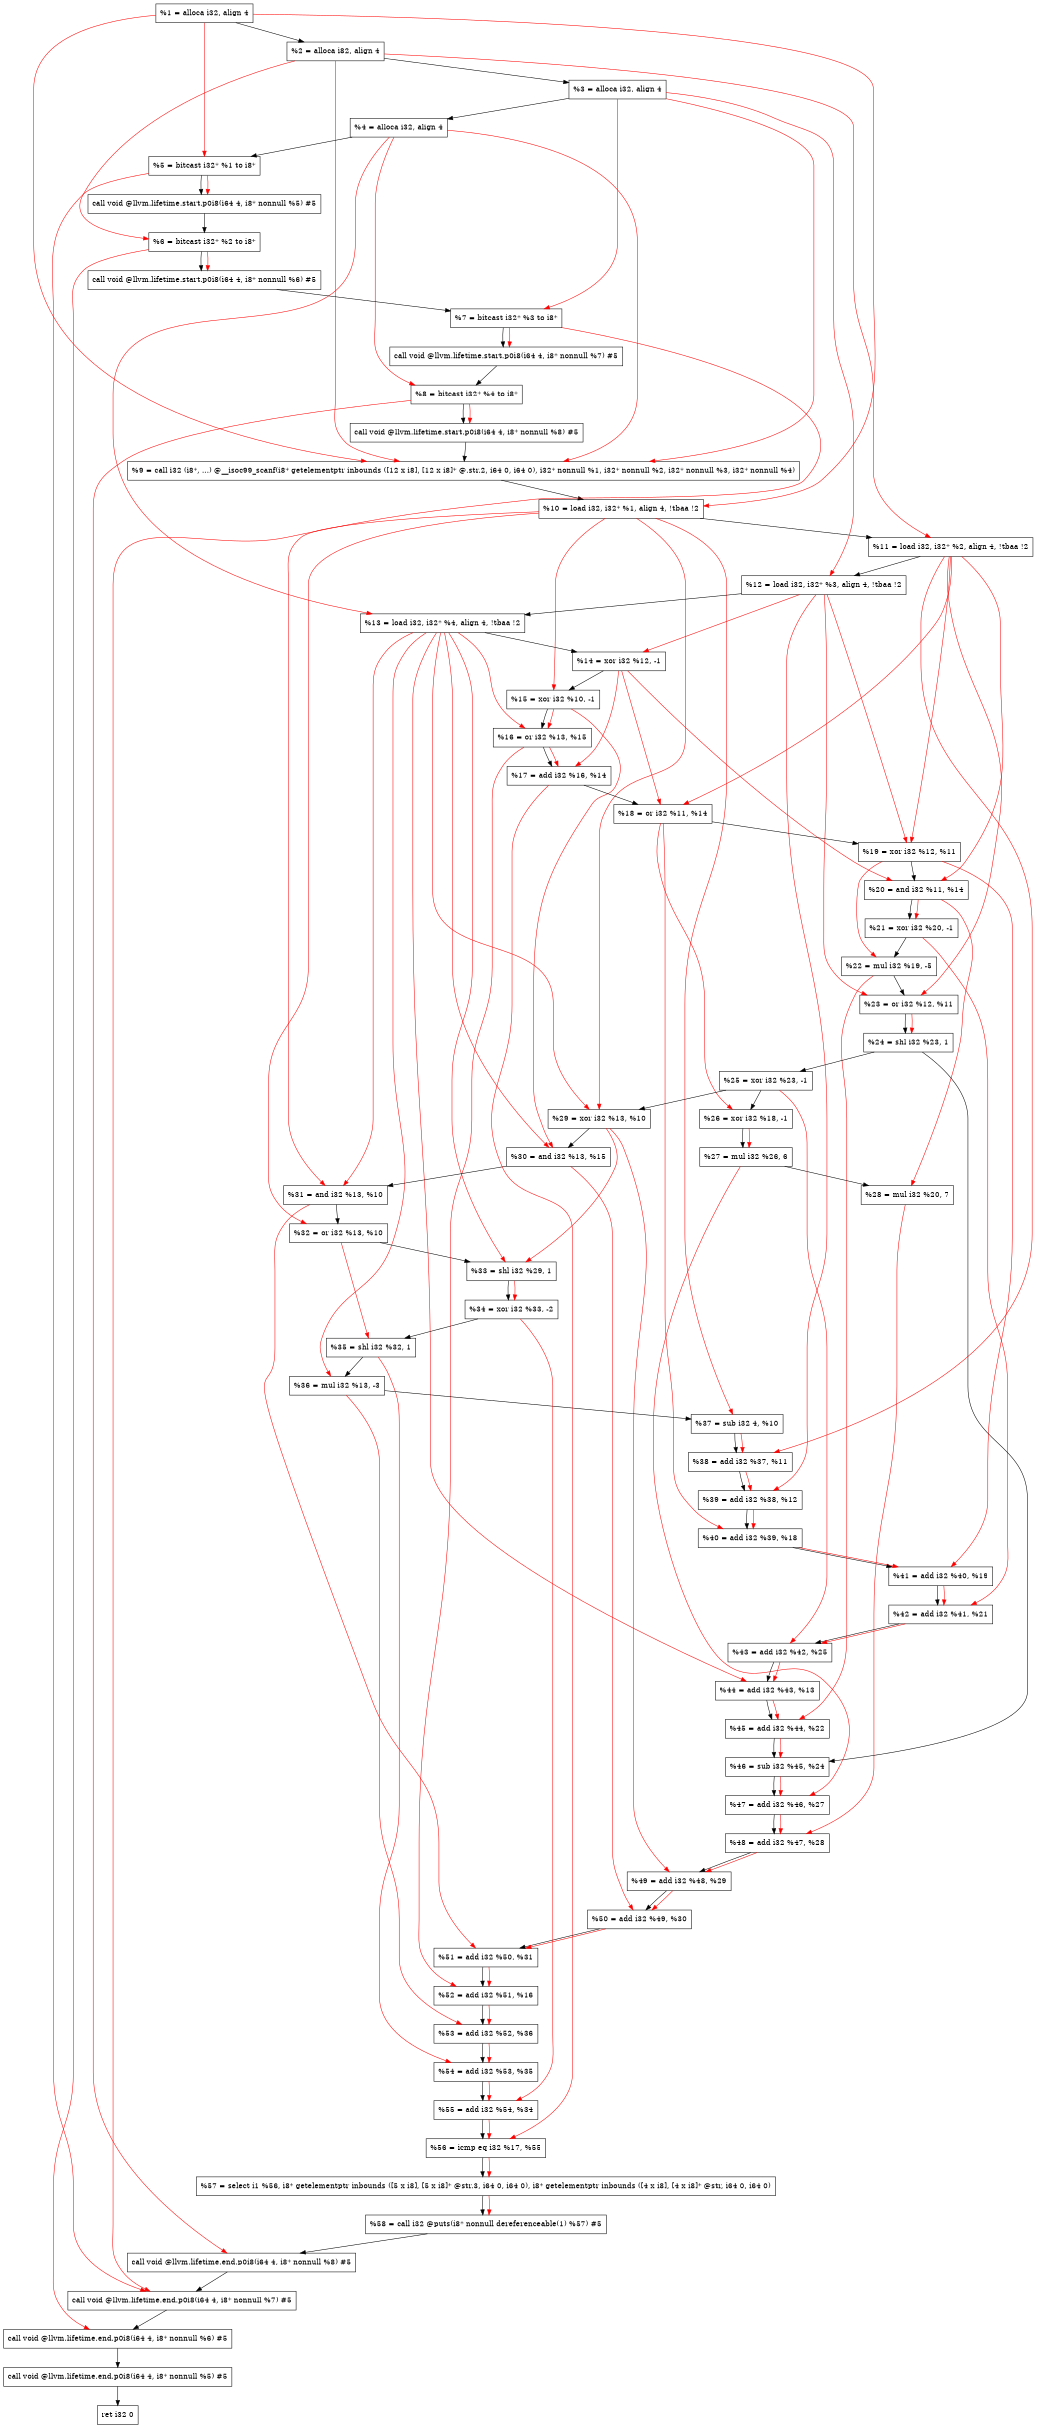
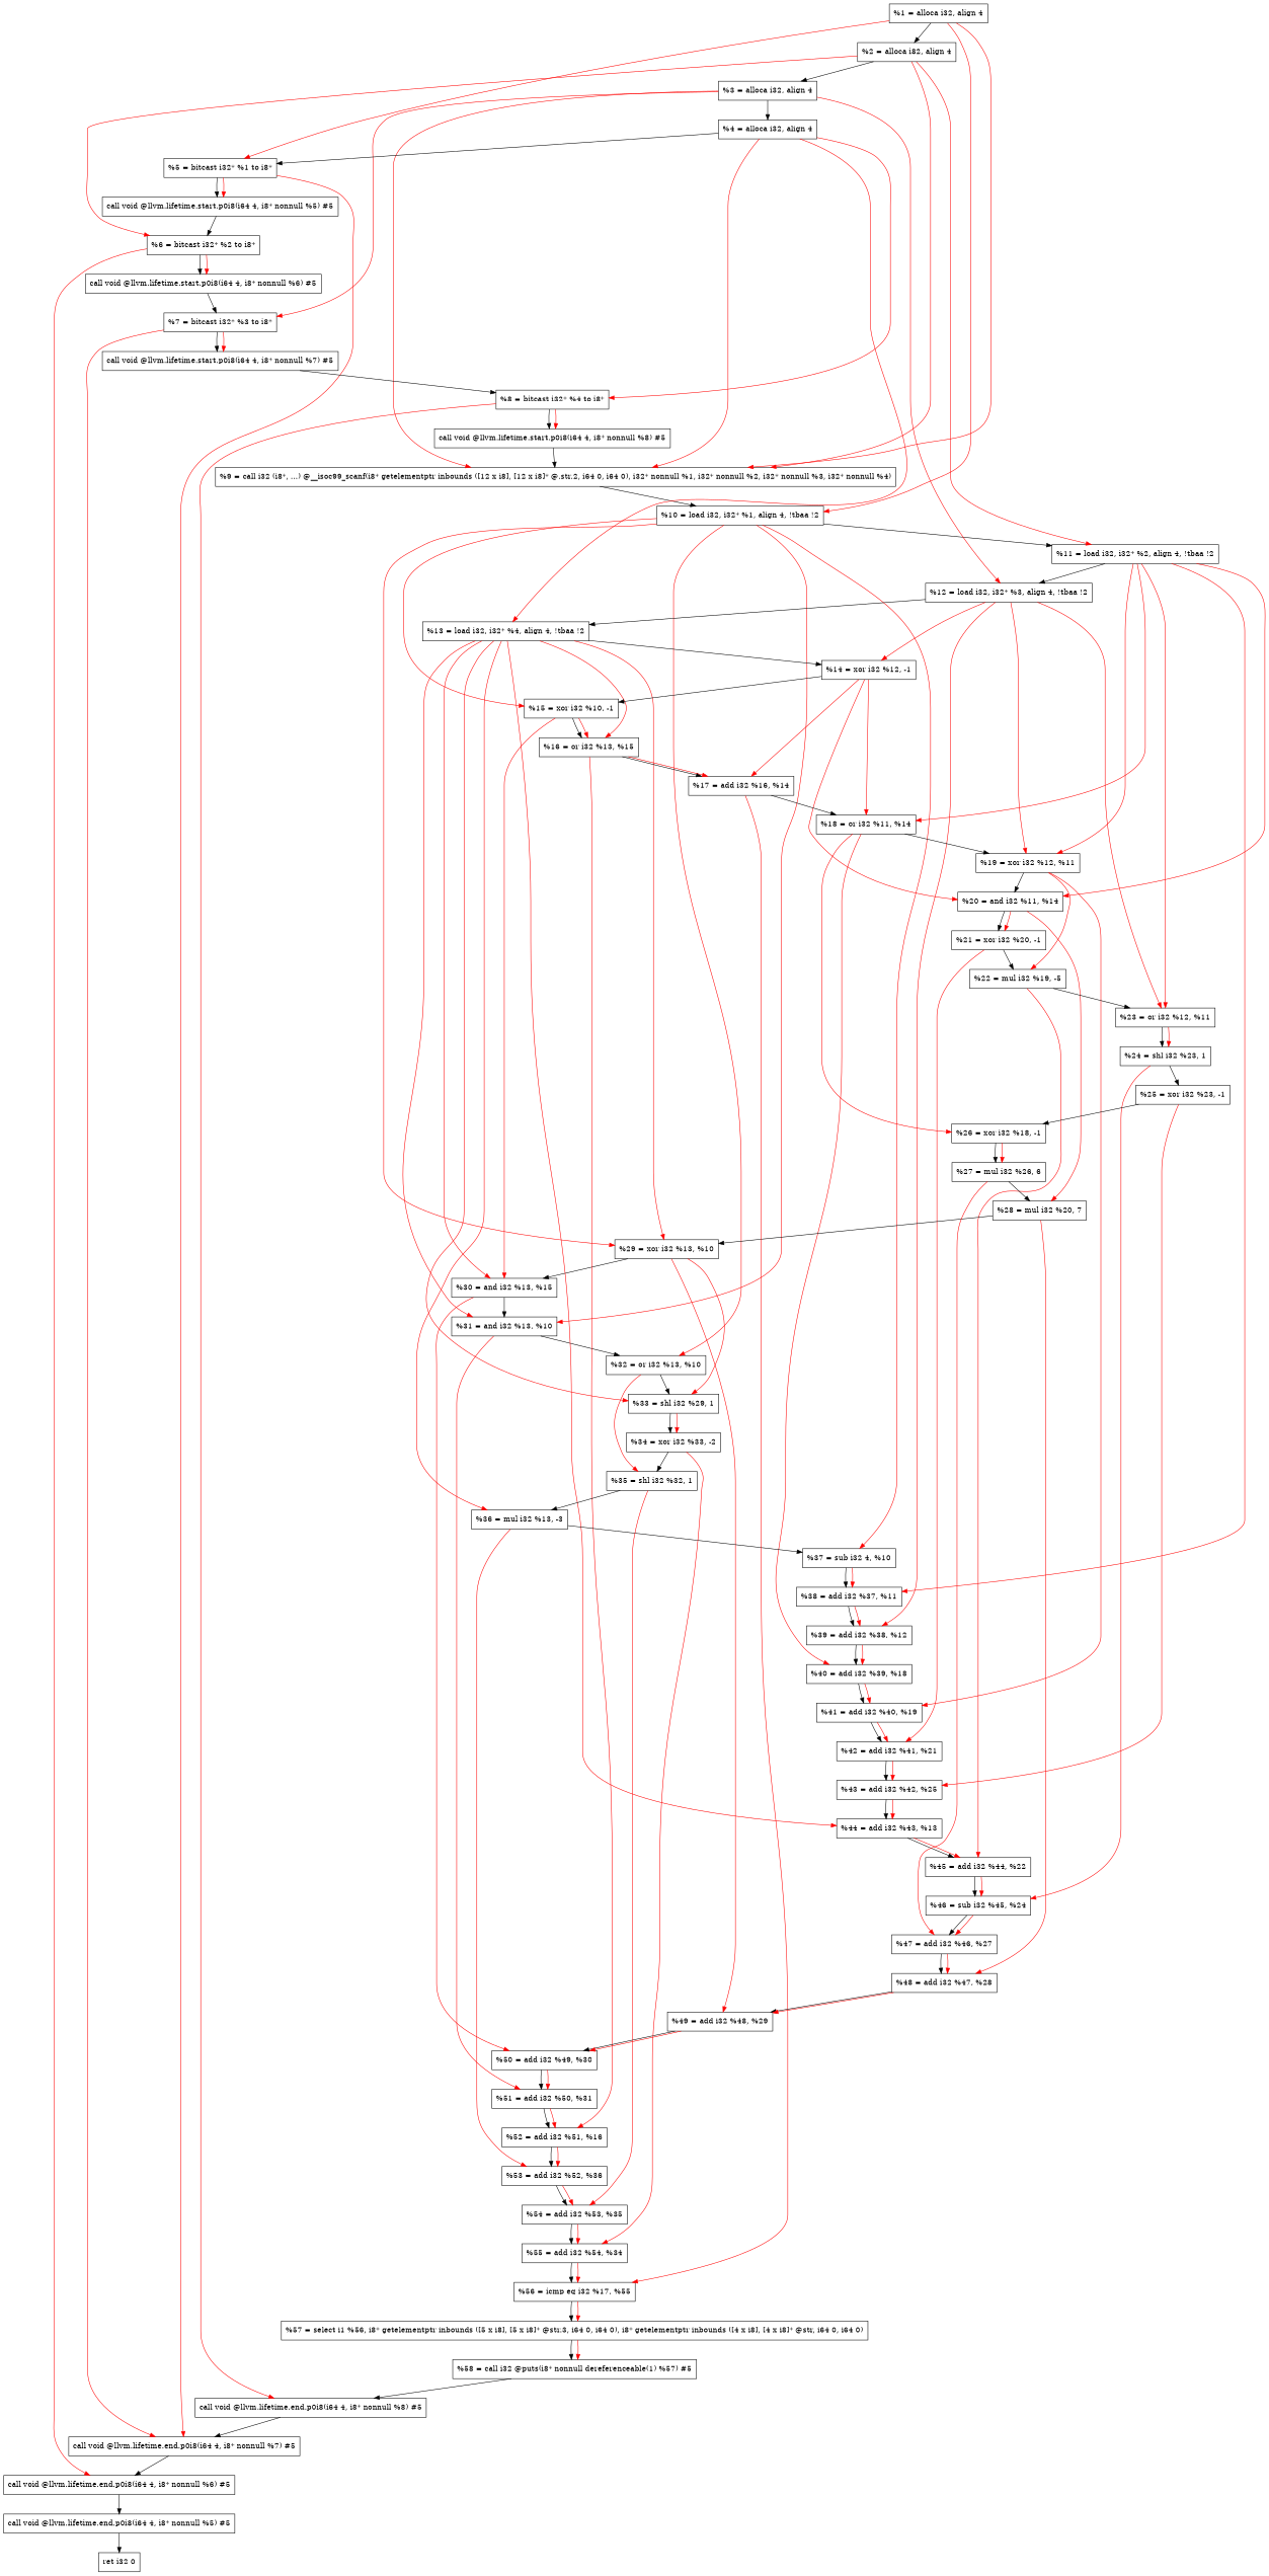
  digraph {
    node [shape=record]
    edge [color=red]
    n1 [label="  %1 = alloca i32, align 4"]
    n2 [label="%2 = alloca i82, align 4"]
    n3 [label="  %5 = bitcast i32* %1 to i8*"]
    n4 [label="  %9 = call i32 (i8*, ...) @__isoc99_scanf(i8* getelementptr inbounds ([12 x i8], [12 x i8]* @.str.2, i64 0, i64 0), i32* nonnull %1, i32* nonnull %2, i32* nonnull %3, i32* nonnull %4)"]
    n5 [label="  %10 = load i32, i32* %1, align 4, !tbaa !2"]
    n6 [label="  %3 = alloca i32, align 4"]
    n7 [label="  %6 = bitcast i32* %2 to i8*"]
    n8 [label="  %11 = load i32, i32* %2, align 4, !tbaa !2"]
    n9 [label="  call void @llvm.lifetime.start.p0i8(i64 4, i8* nonnull %5) #5"]
    n10 [label="  call void @llvm.lifetime.end.p0i8(i64 4, i8* nonnull %7) #5"]
    n11 [label="  %15 = xor i32 %10, -1"]
    n12 [label="  %29 = xor i32 %13, %10"]
    n13 [label="  %31 = and i32 %13, %10"]
    n14 [label="  %32 = or i32 %13, %10"]
    n15 [label="  %37 = sub i32 4, %10"]
    n16 [label="  %4 = alloca i32, align 4"]
    n17 [label="  %7 = bitcast i32* %3 to i8*"]
    n18 [label="  %12 = load i32, i32* %3, align 4, !tbaa !2"]
    n19 [label="  call void @llvm.lifetime.start.p0i8(i64 4, i8* nonnull %6) #5"]
    n20 [label="  call void @llvm.lifetime.end.p0i8(i64 4, i8* nonnull %6) #5"]
    n21 [label="  %18 = or i32 %11, %14"]
    n22 [label="  %19 = xor i32 %12, %11"]
    n23 [label="  %20 = and i32 %11, %14"]
    n24 [label="  %23 = or i32 %12, %11"]
    n25 [label="  %38 = add i32 %37, %11"]
    n26 [label="  %8 = bitcast i32* %4 to i8*"]
    n27 [label="  %13 = load i32, i32* %4, align 4, !tbaa !2"]
    n28 [label="  call void @llvm.lifetime.start.p0i8(i64 4, i8* nonnull %7) #5"]
    n29 [label="  %14 = xor i32 %12, -1"]
    n30 [label="  %39 = add i32 %38, %12"]
    n31 [label="  call void @llvm.lifetime.start.p0i8(i64 4, i8* nonnull %8) #5"]
    n32 [label="  call void @llvm.lifetime.end.p0i8(i64 4, i8* nonnull %8) #5"]
    n33 [label="  %16 = or i32 %13, %15"]
    n34 [label="  %30 = and i32 %13, %15"]
    n35 [label="  %36 = mul i32 %13, -3"]
    n36 [label="  %44 = add i32 %43, %13"]
    n37 [label="  %33 = shl i32 %29, 1"]
    n38 [label="  call void @llvm.lifetime.end.p0i8(i64 4, i8* nonnull %5) #5"]
    n39 [label="  ret i32 0"]
    n40 [label="  %49 = add i32 %48, %29"]
    n41 [label="  %51 = add i32 %50, %31"]
    n42 [label="  %35 = shl i32 %32, 1"]
    n43 [label="  %26 = xor i32 %18, -1"]
    n44 [label="  %40 = add i32 %39, %18"]
    n45 [label="  %22 = mul i32 %19, -5"]
    n46 [label="  %41 = add i32 %40, %19"]
    n47 [label="  %21 = xor i32 %20, -1"]
    n48 [label="  %28 = mul i32 %20, 7"]
    n49 [label="  %24 = shl i32 %23, 1"]
    n50 [label="  %17 = add i32 %16, %14"]
    n51 [label="  %52 = add i32 %51, %16"]
    n52 [label="  %50 = add i32 %49, %30"]
    n53 [label="  %53 = add i32 %52, %36"]
    n54 [label="  %45 = add i32 %44, %22"]
    n55 [label="  %56 = icmp eq i32 %17, %55"]
    n56 [label="  %57 = select i1 %56, i8* getelementptr inbounds ([5 x i8], [5 x i8]* @str.3, i64 0, i64 0), i8* getelementptr inbounds ([4 x i8], [4 x i8]* @str, i64 0, i64 0)"]
    n57 [label="  %27 = mul i32 %26, 6"]
    n58 [label="  %42 = add i32 %41, %21"]
    n59 [label="  %48 = add i32 %47, %28"]
    n60 [label="  %43 = add i32 %42, %25"]
    n61 [label="  %46 = sub i32 %45, %24"]
    n62 [label="  %25 = xor i32 %23, -1"]
    n63 [label="  %47 = add i32 %46, %27"]
    n64 [label="  %34 = xor i32 %33, -2"]
    n65 [label="  %54 = add i32 %53, %35"]
    n66 [label="  %55 = add i32 %54, %34"]
    n67 [label="  %58 = call i32 @puts(i8* nonnull dereferenceable(1) %57) #5"]
    n1 -> n2 [color=""]
    n1 -> n3
    n1 -> n4
    n1 -> n5
    n2 -> n4
    n2 -> n6 [color=""]
    n2 -> n7
    n2 -> n8
    n3 -> n9 [color=""]
    n3 -> n9
    n3 -> n10
    n4 -> n5 [color=""]
    n5 -> n8 [color=""]
    n5 -> n11
    n5 -> n12
    n5 -> n13
    n5 -> n14
    n5 -> n15
    n6 -> n4
    n6 -> n16 [color=""]
    n6 -> n17
    n6 -> n18
    n7 -> n19 [color=""]
    n7 -> n19
    n7 -> n20
    n8 -> n18 [color=""]
    n8 -> n21
    n8 -> n22
    n8 -> n23
    n8 -> n24
    n8 -> n25
    n9 -> n7 [color=""]
    n10 -> n20 [color=""]
    n11 -> n33 [color=""]
    n11 -> n33
    n11 -> n34
    n12 -> n34 [color=""]
    n12 -> n37
    n12 -> n40
    n13 -> n14 [color=""]
    n13 -> n41
    n14 -> n37 [color=""]
    n14 -> n42
    n15 -> n25 [color=""]
    n15 -> n25
    n16 -> n3 [color=""]
    n16 -> n4
    n16 -> n26
    n16 -> n27
    n17 -> n10
    n17 -> n28 [color=""]
    n17 -> n28
    n18 -> n22
    n18 -> n24
    n18 -> n27 [color=""]
    n18 -> n29
    n18 -> n30
    n19 -> n17 [color=""]
    n20 -> n38 [color=""]
    n21 -> n22 [color=""]
    n21 -> n43
    n21 -> n44
    n22 -> n23 [color=""]
    n22 -> n45
    n22 -> n46
    n23 -> n47 [color=""]
    n23 -> n47
    n23 -> n48
    n24 -> n49 [color=""]
    n24 -> n49
    n25 -> n30 [color=""]
    n25 -> n30
    n26 -> n31 [color=""]
    n26 -> n31
    n26 -> n32
    n27 -> n12
    n27 -> n13
    n27 -> n29 [color=""]
    n27 -> n33
    n27 -> n34
    n27 -> n35
    n27 -> n36
    n27 -> n37
    n28 -> n26 [color=""]
    n29 -> n11 [color=""]
    n29 -> n21
    n29 -> n23
    n29 -> n50
    n30 -> n44 [color=""]
    n30 -> n44
    n31 -> n4 [color=""]
    n32 -> n10 [color=""]
    n33 -> n50 [color=""]
    n33 -> n50
    n33 -> n51
    n34 -> n13 [color=""]
    n34 -> n52
    n35 -> n15 [color=""]
    n35 -> n53
    n36 -> n54 [color=""]
    n36 -> n54
    n37 -> n64 [color=""]
    n37 -> n64
    n38 -> n39 [color=""]
    n40 -> n52 [color=""]
    n40 -> n52
    n41 -> n51 [color=""]
    n41 -> n51
    n42 -> n35 [color=""]
    n42 -> n65
    n43 -> n57 [color=""]
    n43 -> n57
    n44 -> n46 [color=""]
    n44 -> n46
    n45 -> n24 [color=""]
    n45 -> n54
    n46 -> n58 [color=""]
    n46 -> n58
    n47 -> n45 [color=""]
    n47 -> n58
-   n62 -> n12 [color=""]
+   n48 -> n12 [color=""]
    n48 -> n59
-   n49 -> n61 [color=black]
+   n49 -> n61
    n49 -> n62 [color=""]
    n50 -> n21 [color=""]
    n50 -> n55
    n51 -> n53 [color=""]
    n51 -> n53
    n52 -> n41 [color=""]
    n52 -> n41
    n53 -> n65 [color=""]
    n53 -> n65
    n54 -> n61 [color=""]
    n54 -> n61
    n55 -> n56 [color=""]
    n55 -> n56
    n56 -> n67 [color=""]
    n56 -> n67
    n57 -> n48 [color=""]
    n57 -> n63
    n58 -> n60 [color=""]
    n58 -> n60
    n59 -> n40 [color=""]
    n59 -> n40
    n60 -> n36 [color=""]
    n60 -> n36
    n61 -> n63 [color=""]
    n61 -> n63
    n62 -> n43 [color=""]
    n62 -> n60
    n63 -> n59 [color=""]
    n63 -> n59
    n64 -> n42 [color=""]
    n64 -> n66
    n65 -> n66 [color=""]
    n65 -> n66
    n66 -> n55 [color=""]
    n66 -> n55
    n67 -> n32 [color=""]
  }
